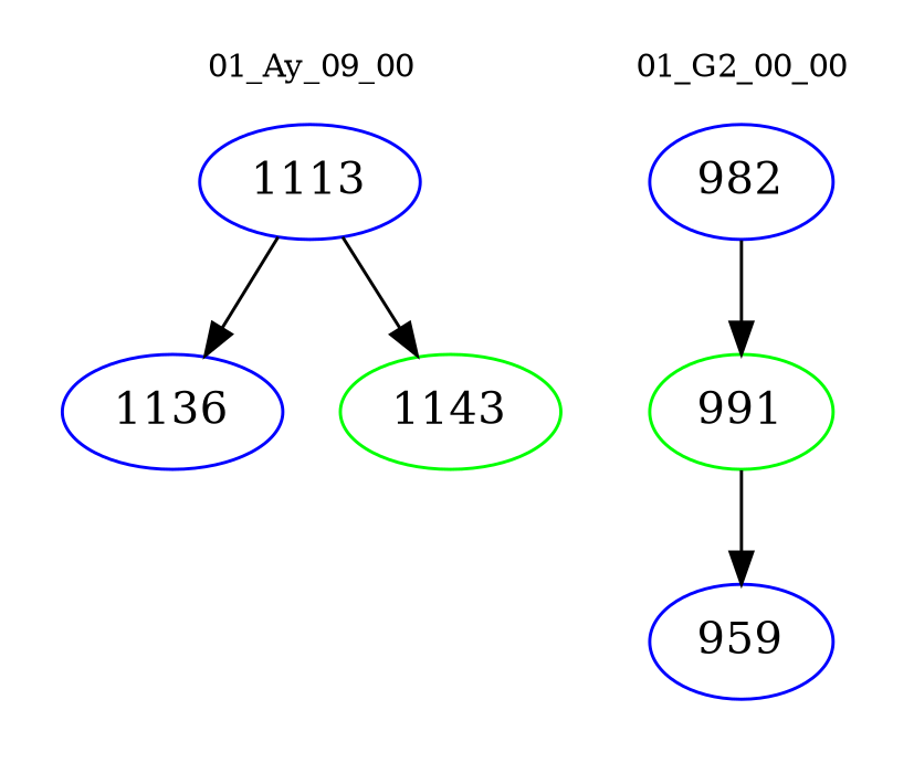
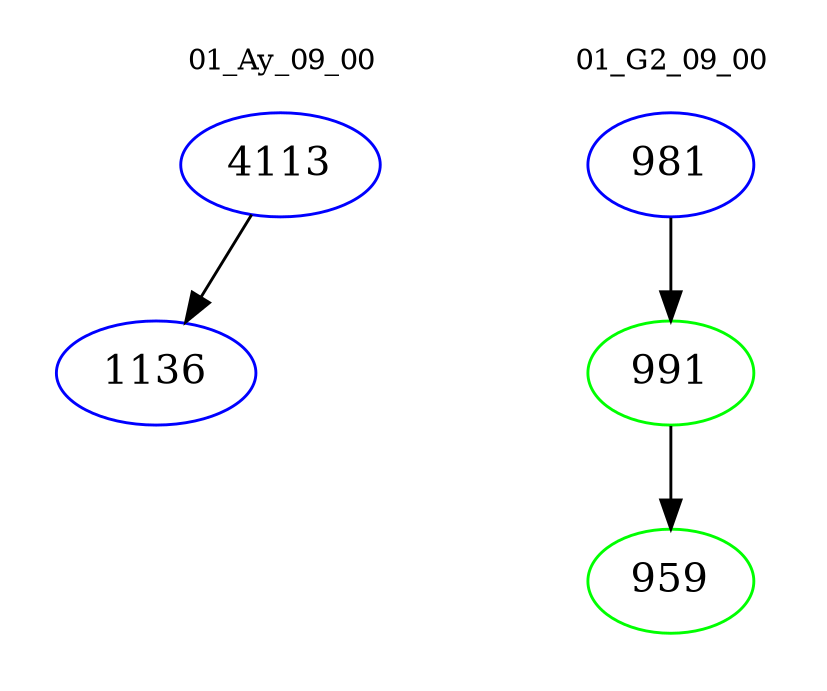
  digraph {
    node [color=blue]
    edge [color=black]
-   n1 [label=1113]
+   n1 [label=4113]
    n2 [label=1136]
-   n3 [color=green label=1143]
-   n4 [label=982]
-   n5 [label=959]
+   n4 [label=981]
+   n5 [color=green label=959]
    n6 [color=green label=991]
    subgraph cluster_1 {
      color=white
      fontsize=10
      label="01_Ay_09_00"
      n1
      n2
-     n3
    }
    subgraph cluster_2 {
      color=white
      fontsize=10
-     label="01_G2_00_00"
+     label="01_G2_09_00"
      n4
      n5
      n6
    }
    n1 -> n2
-   n1 -> n3
    n4 -> n6
    n6 -> n5
  }
